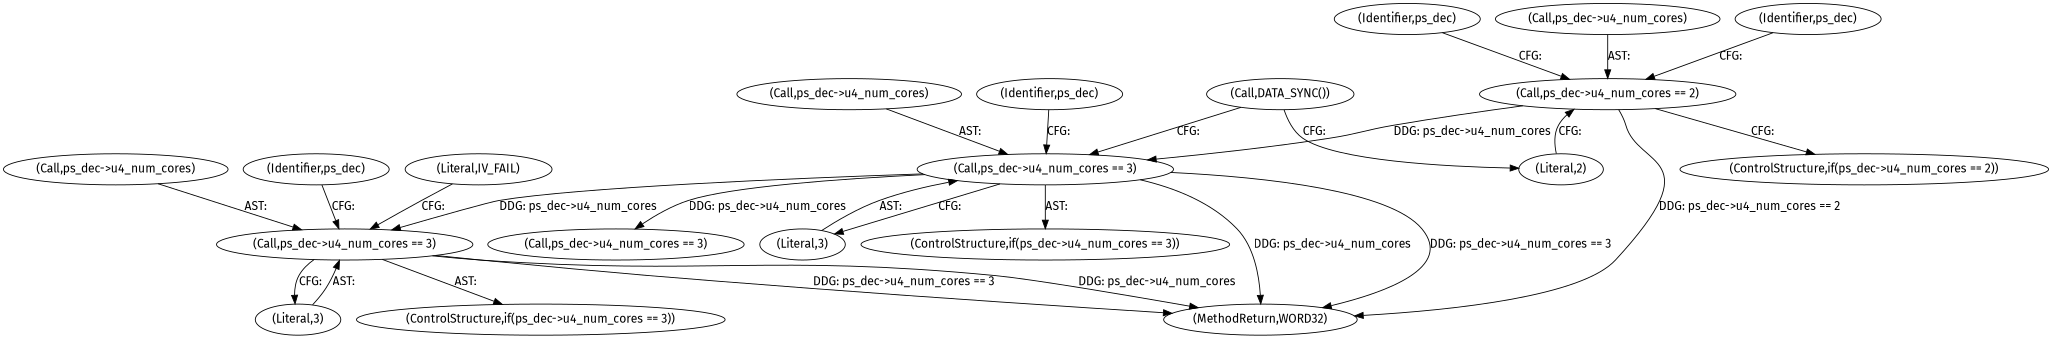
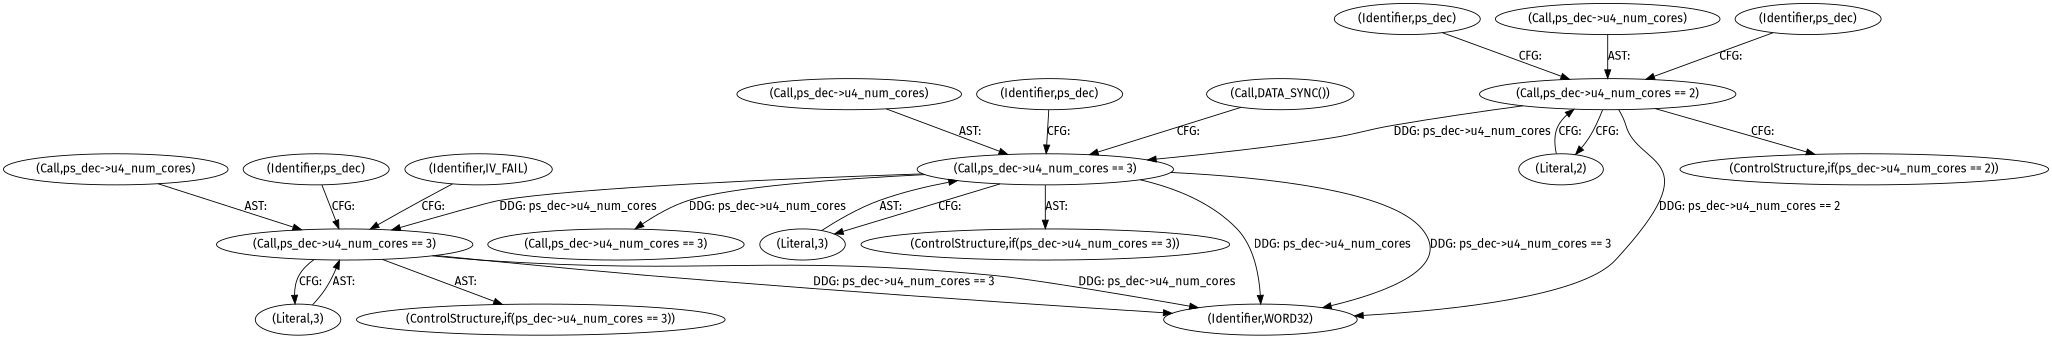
  digraph {
    fontname="Fira Sans"
    node [fontname="Fira Sans"]
    edge [fontname="Fira Sans"]
    n1 [label="(Call,ps_dec->u4_num_cores == 3)"]
    n2 [label="(Literal,3)"]
    n3 [label="(ControlStructure,if(ps_dec->u4_num_cores == 3))"]
-   n4 [label="(MethodReturn,WORD32)"]
+   n4 [label="(Identifier,WORD32)"]
    n5 [label="(Call,ps_dec->u4_num_cores == 3)"]
    n6 [label="(Call,ps_dec->u4_num_cores == 3)"]
    n7 [label="(Literal,3)"]
    n8 [label="(ControlStructure,if(ps_dec->u4_num_cores == 3))"]
    n9 [label="(Call,ps_dec->u4_num_cores == 2)"]
    n10 [label="(ControlStructure,if(ps_dec->u4_num_cores == 2))"]
    n11 [label="(Literal,2)"]
    n12 [label="(Call,ps_dec->u4_num_cores)"]
    n13 [label="(Identifier,ps_dec)"]
    n14 [label="(Call,ps_dec->u4_num_cores)"]
    n15 [label="(Identifier,ps_dec)"]
    n16 [label="(Identifier,ps_dec)"]
    n17 [label="(Call,ps_dec->u4_num_cores)"]
    n18 [label="(Call,DATA_SYNC())"]
    n19 [label="(Identifier,ps_dec)"]
-   n20 [label="(Literal,IV_FAIL)"]
+   n20 [label="(Identifier,IV_FAIL)"]
    n1 -> n2 [label="CFG: "]
    n1 -> n3 [label="AST: "]
    n1 -> n4 [label="DDG: ps_dec->u4_num_cores == 3"]
    n1 -> n4 [label="DDG: ps_dec->u4_num_cores"]
    n2 -> n1 [label="AST: "]
    n5 -> n1 [label="DDG: ps_dec->u4_num_cores"]
    n5 -> n4 [label="DDG: ps_dec->u4_num_cores == 3"]
    n5 -> n4 [label="DDG: ps_dec->u4_num_cores"]
    n5 -> n6 [label="DDG: ps_dec->u4_num_cores"]
    n5 -> n7 [label="CFG: "]
    n5 -> n8 [label="AST: "]
    n7 -> n5 [label="AST: "]
    n9 -> n4 [label="DDG: ps_dec->u4_num_cores == 2"]
    n9 -> n5 [label="DDG: ps_dec->u4_num_cores"]
    n9 -> n10 [label="CFG: "]
-   n18 -> n11 [label="CFG: "]
+   n9 -> n11 [label="CFG: "]
    n11 -> n9 [label="CFG: "]
    n12 -> n1 [label="AST: "]
    n13 -> n1 [label="CFG: "]
    n14 -> n5 [label="AST: "]
    n15 -> n5 [label="CFG: "]
    n16 -> n9 [label="CFG: "]
    n17 -> n9 [label="AST: "]
    n18 -> n5 [label="CFG: "]
    n19 -> n9 [label="CFG: "]
    n20 -> n1 [label="CFG: "]
  }
